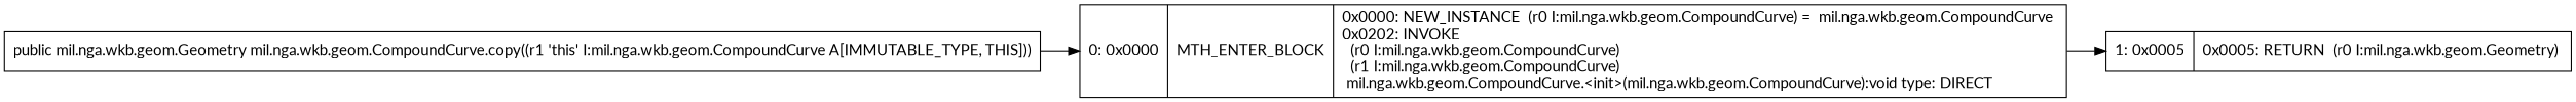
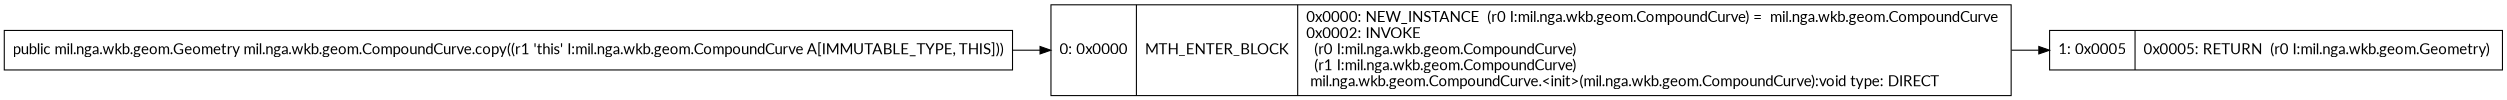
  digraph {
    rankdir=LR
    fontname=Lato
    node [shape=record fontname=Lato]
    edge [fontname=Lato]
-   n1 [label="{0\:\ 0x0000|MTH_ENTER_BLOCK\l|0x0000: NEW_INSTANCE  (r0 I:mil.nga.wkb.geom.CompoundCurve) =  mil.nga.wkb.geom.CompoundCurve \l0x0202: INVOKE  \l  (r0 I:mil.nga.wkb.geom.CompoundCurve)\l  (r1 I:mil.nga.wkb.geom.CompoundCurve)\l mil.nga.wkb.geom.CompoundCurve.\<init\>(mil.nga.wkb.geom.CompoundCurve):void type: DIRECT \l}"]
+   n1 [label="{0\:\ 0x0000|MTH_ENTER_BLOCK\l|0x0000: NEW_INSTANCE  (r0 I:mil.nga.wkb.geom.CompoundCurve) =  mil.nga.wkb.geom.CompoundCurve \l0x0002: INVOKE  \l  (r0 I:mil.nga.wkb.geom.CompoundCurve)\l  (r1 I:mil.nga.wkb.geom.CompoundCurve)\l mil.nga.wkb.geom.CompoundCurve.\<init\>(mil.nga.wkb.geom.CompoundCurve):void type: DIRECT \l}"]
    n2 [label="{1\:\ 0x0005|0x0005: RETURN  (r0 I:mil.nga.wkb.geom.Geometry) \l}"]
    n3 [label="{public mil.nga.wkb.geom.Geometry mil.nga.wkb.geom.CompoundCurve.copy((r1 'this' I:mil.nga.wkb.geom.CompoundCurve A[IMMUTABLE_TYPE, THIS])) }"]
    n1 -> n2
    n3 -> n1
  }
